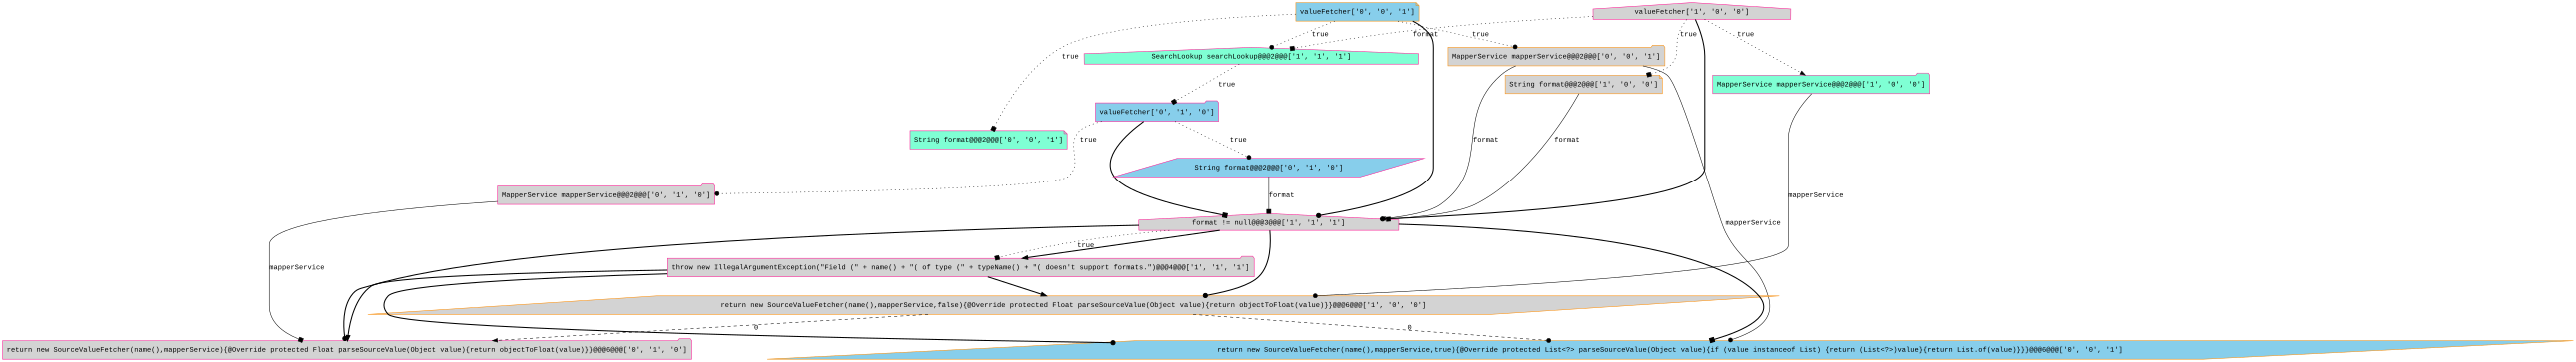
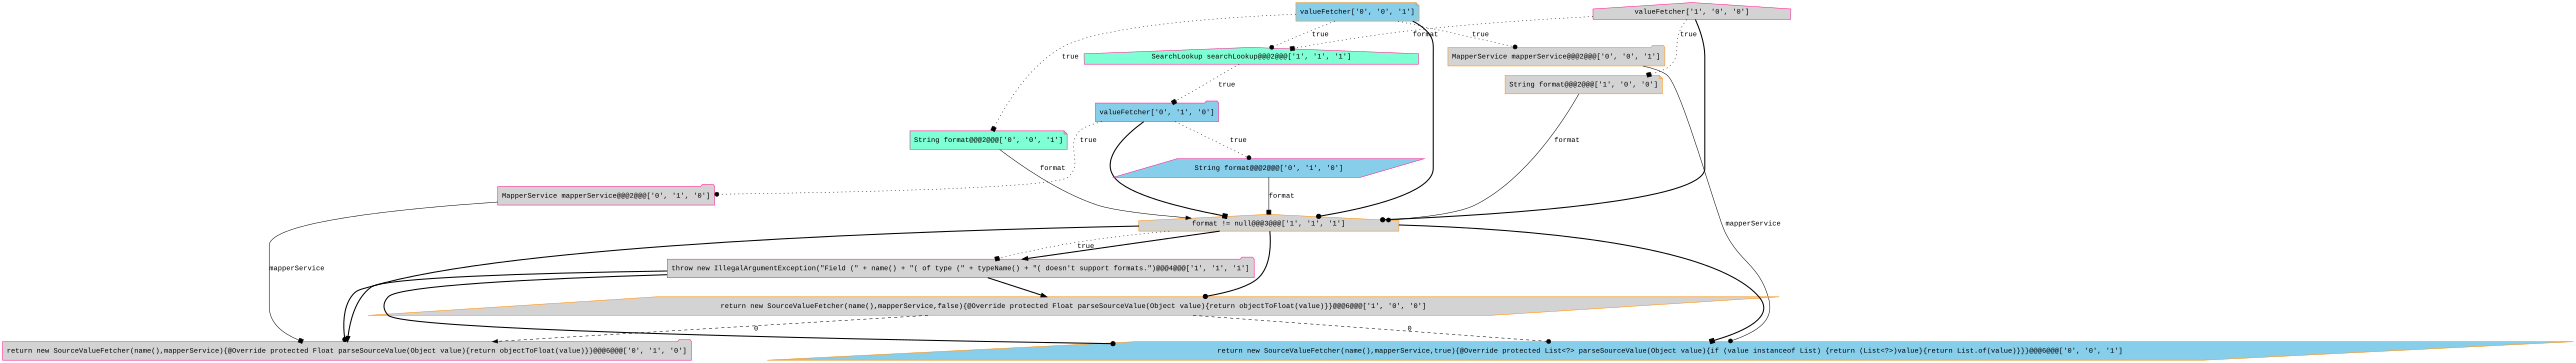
  digraph {
    fontname="Liberation Mono"
    node [color=deeppink fillcolor=lightgrey fontname="Liberation Mono" shape=folder style=filled]
    edge [arrowhead=dot fontname="Liberation Mono" style=dotted]
    n1 [color=darkorange label="MapperService mapperService@@@2@@@['0', '0', '1']"]
    n2 [color=darkorange fillcolor=skyblue label="return new SourceValueFetcher(name(),mapperService,true){@Override protected List<?> parseSourceValue(Object value){if (value instanceof List) {return (List<?>)value}{return List.of(value)}}}@@@6@@@['0', '0', '1']" shape=parallelogram]
-   n3 [fillcolor=aquamarine label="MapperService mapperService@@@2@@@['1', '0', '0']"]
    n4 [color=darkorange label="return new SourceValueFetcher(name(),mapperService,false){@Override protected Float parseSourceValue(Object value){return objectToFloat(value)}}@@@6@@@['1', '0', '0']" shape=parallelogram]
    n5 [label="return new SourceValueFetcher(name(),mapperService){@Override protected Float parseSourceValue(Object value){return objectToFloat(value)}}@@@6@@@['0', '1', '0']"]
    n6 [label="valueFetcher['1', '0', '0']" shape=house]
-   n7 [label="format != null@@@3@@@['1', '1', '1']" shape=house]
+   n7 [color=darkorange label="format != null@@@3@@@['1', '1', '1']" shape=house]
    n8 [fillcolor=aquamarine label="SearchLookup searchLookup@@@2@@@['1', '1', '1']" shape=house]
    n9 [color=darkorange label="String format@@@2@@@['1', '0', '0']" shape=note]
    n10 [label="throw new IllegalArgumentException(\"Field (\" + name() + \"( of type (\" + typeName() + \"( doesn't support formats.\")@@@4@@@['1', '1', '1']"]
    n11 [fillcolor=skyblue label="valueFetcher['0', '1', '0']"]
    n12 [fillcolor=aquamarine label="String format@@@2@@@['0', '0', '1']" shape=note]
    n13 [fillcolor=skyblue label="String format@@@2@@@['0', '1', '0']" shape=parallelogram]
    n14 [label="MapperService mapperService@@@2@@@['0', '1', '0']"]
    n15 [color=darkorange fillcolor=skyblue label="valueFetcher['0', '0', '1']" shape=note]
    n1 -> n2 [label=mapperService style=solid]
-   n3 -> n4 [label=mapperService style=solid]
    n4 -> n2 [label=0 style=dashed]
    n4 -> n5 [arrowhead=normal label=0 style=dashed]
-   n6 -> n3 [arrowhead=normal label=true]
    n6 -> n7 [style=bold]
    n6 -> n8 [arrowhead=box label=format]
    n6 -> n9 [arrowhead=box label=true]
    n7 -> n2 [arrowhead=box style=bold]
    n7 -> n4 [style=bold]
    n7 -> n5 [style=bold]
    n7 -> n10 [arrowhead=normal style=bold]
    n7 -> n10 [arrowhead=box label=true]
    n8 -> n11 [arrowhead=box label=true]
-   n9 -> n7 [arrowhead=box label=format style=solid]
+   n9 -> n7 [label=format style=solid]
    n10 -> n2 [style=bold]
    n10 -> n4 [arrowhead=normal style=bold]
    n10 -> n5 [arrowhead=normal style=bold]
    n11 -> n7 [arrowhead=box style=bold]
    n11 -> n13 [label=true]
    n11 -> n14 [label=true]
-   n1 -> n7 [arrowhead=normal label=format style=solid]
+   n12 -> n7 [arrowhead=normal label=format style=solid]
    n13 -> n7 [arrowhead=box label=format style=solid]
    n14 -> n5 [arrowhead=box label=mapperService style=solid]
    n15 -> n1 [label=true]
    n15 -> n7 [style=bold]
    n15 -> n8 [label=true]
    n15 -> n12 [arrowhead=box label=true]
  }
